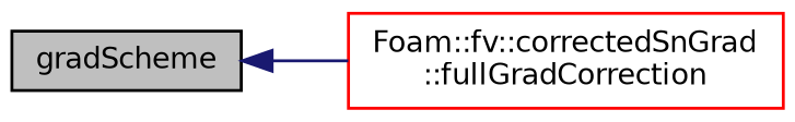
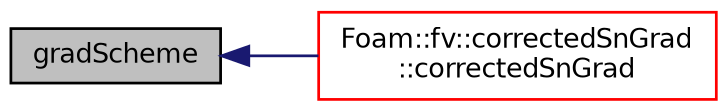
  digraph {
    rankdir=LR
    node [fontname=Helvetica fontsize=10 shape=record]
    n1 [color=black fillcolor=grey75 fontcolor=black height=0.2 label=gradScheme style=filled width=0.4]
-   n2 [color=red height=0.2 label="Foam::fv::correctedSnGrad\l::fullGradCorrection" width=0.4]
+   n2 [color=red height=0.2 label="Foam::fv::correctedSnGrad\l::correctedSnGrad" width=0.4]
    n1 -> n2 [color=midnightblue dir=back fontname=Helvetica fontsize=10 labelfontname=Helvetica labelfontsize=10 style=solid]
  }
